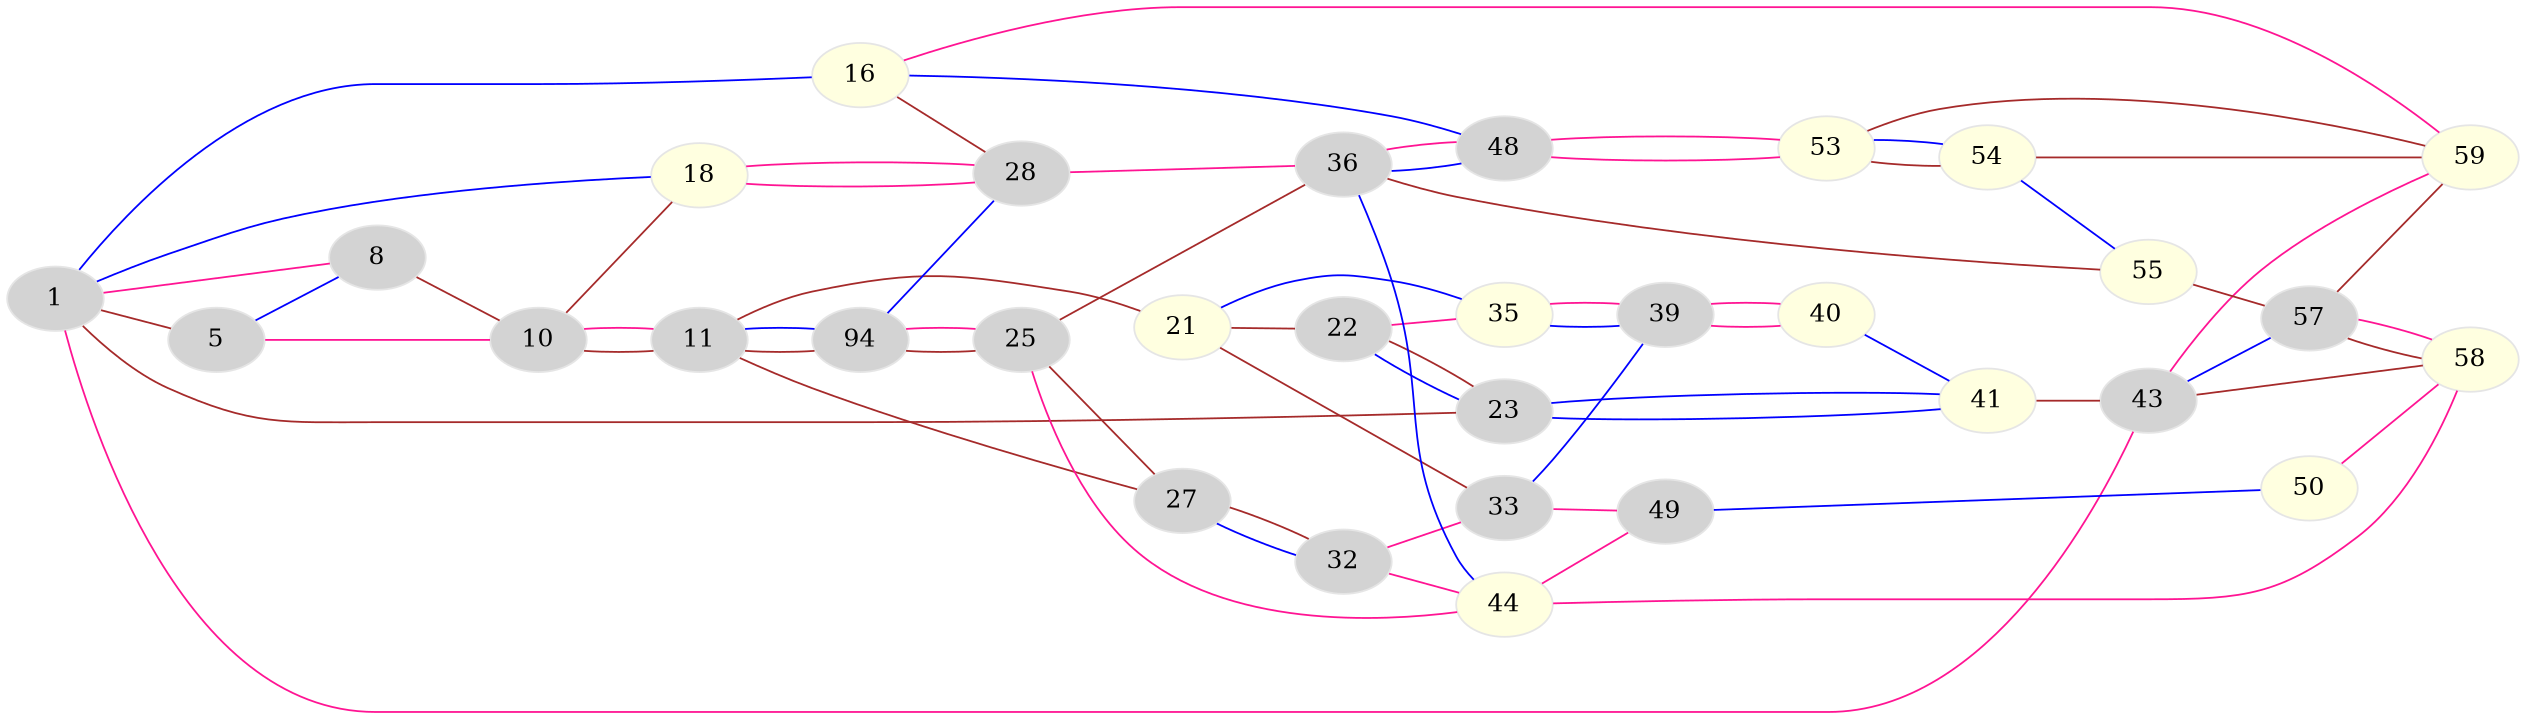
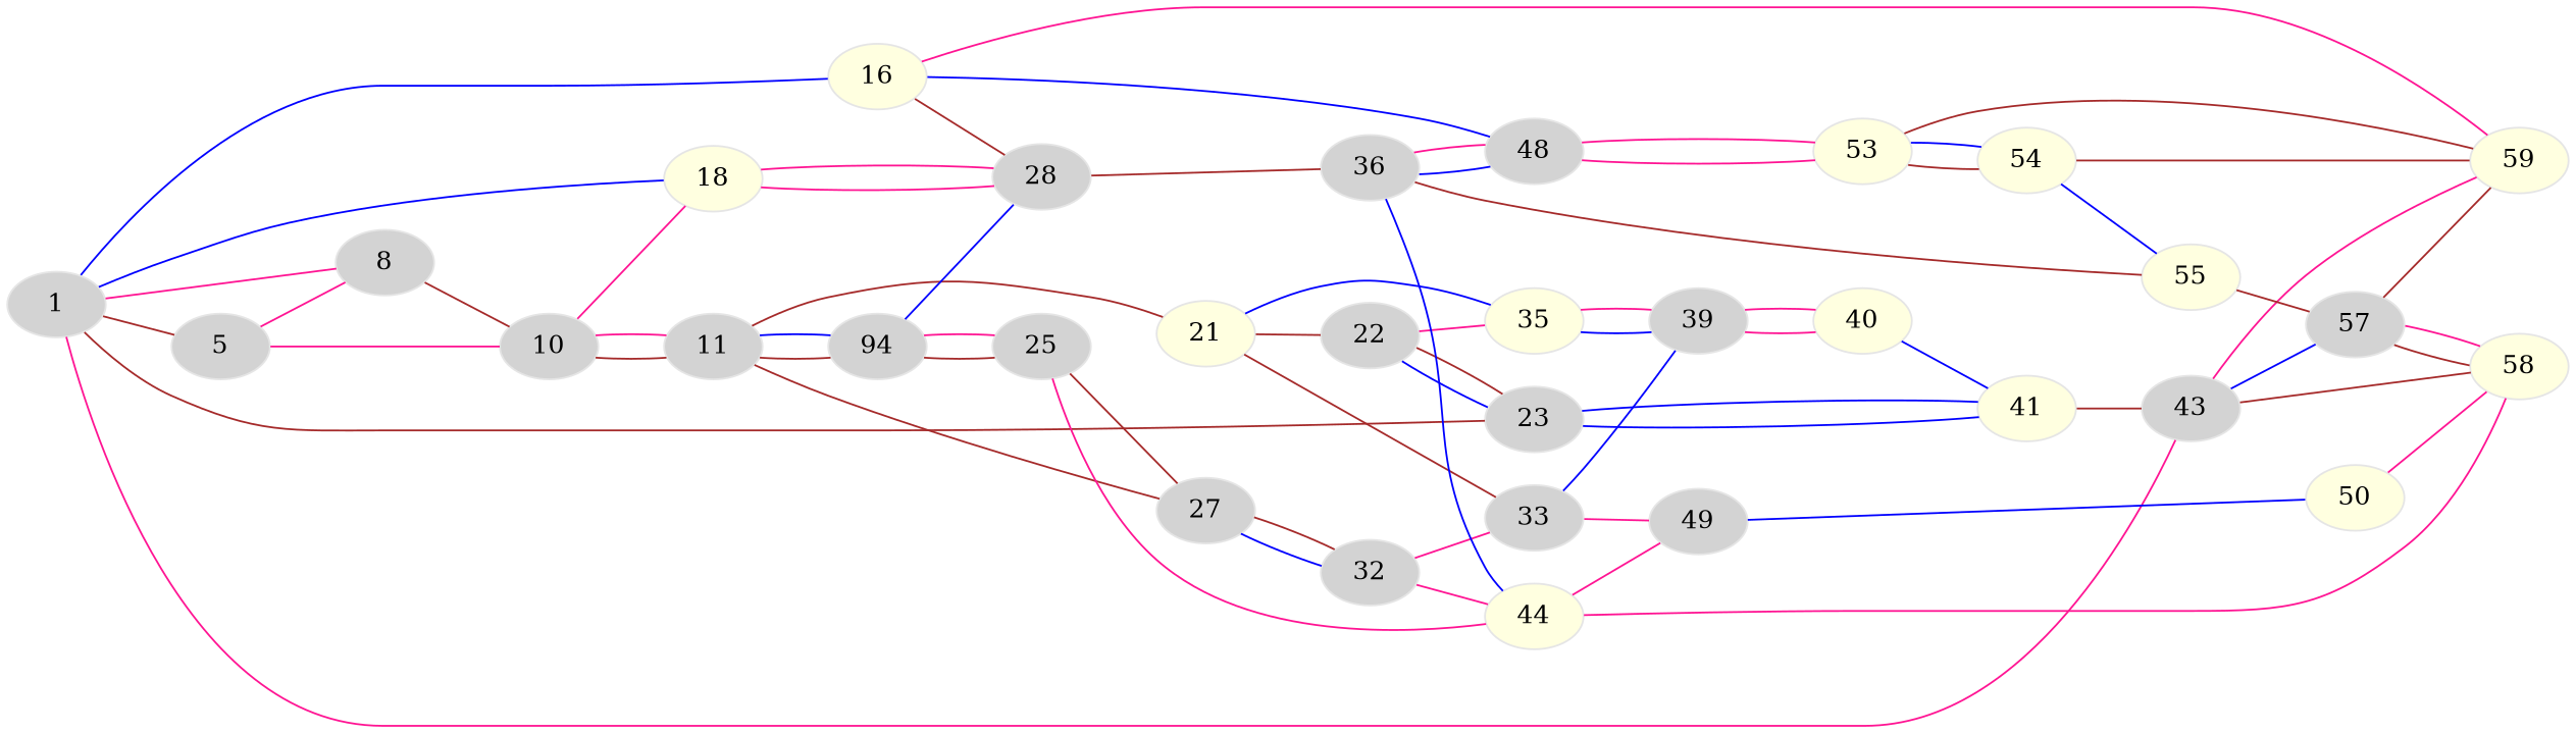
  graph {
    rankdir=LR
    node [color=gray90 fillcolor=lightgrey style=filled]
    edge [color=brown]
    1 [super="+2+7"]
    5 [super="+6"]
    8
    16 [fillcolor=lightyellow super="+30"]
    18 [fillcolor=lightyellow]
    23
    43 [super="+61+68"]
    10 [super="+17"]
    28 [super="+29"]
    48
    59 [fillcolor=lightyellow super="+60"]
    41 [fillcolor=lightyellow super="+42"]
    57 [super="+64"]
    58 [fillcolor=lightyellow super="+62"]
    11 [super="+12"]
    21 [fillcolor=lightyellow super="+34"]
    n17 [label=94]
    27
    22
    33 [super="+38"]
    35 [fillcolor=lightyellow]
    25 [super="+26"]
    32
    36 [super="+37"]
    53 [fillcolor=lightyellow]
    39
    49
    44 [fillcolor=lightyellow super="+45"]
    55 [fillcolor=lightyellow super="+56"]
    40 [fillcolor=lightyellow super="+52"]
    50 [fillcolor=lightyellow]
    54 [fillcolor=lightyellow]
    1 -- 5
    1 -- 8 [color=deeppink]
    1 -- 16 [color=blue weight=2]
    1 -- 18 [color=blue]
    1 -- 23
    1 -- 43 [color=deeppink weight=2]
-   5 -- 8 [color=blue]
+   5 -- 8 [color=deeppink]
    5 -- 10 [color=deeppink]
    8 -- 10
    16 -- 28
    16 -- 48 [color=blue]
    16 -- 59 [color=deeppink]
    18 -- 28 [color=deeppink]
    18 -- 28 [color=deeppink]
    23 -- 41 [color=blue]
    23 -- 41 [color=blue]
    43 -- 59 [color=deeppink]
    43 -- 57 [color=blue]
    43 -- 58
-   10 -- 18
+   10 -- 18 [color=deeppink]
    10 -- 11
    10 -- 11 [color=deeppink]
-   28 -- 36 [color=deeppink]
+   28 -- 36
    48 -- 53 [color=deeppink]
    48 -- 53 [color=deeppink]
    41 -- 43
    57 -- 59
    57 -- 58 [weight=2]
    57 -- 58 [color=deeppink]
    11 -- 21
    11 -- n17
    11 -- n17 [color=blue]
    11 -- 27
    21 -- 22
    21 -- 33
    21 -- 35 [color=blue]
    n17 -- 28 [color=blue]
    n17 -- 25
    n17 -- 25 [color=deeppink]
    27 -- 32 [color=blue]
    27 -- 32
    22 -- 23 [color=blue]
    22 -- 23
    22 -- 35 [color=deeppink]
    33 -- 39 [color=blue]
    33 -- 49 [color=deeppink]
    35 -- 39 [color=blue]
    35 -- 39 [color=deeppink]
    25 -- 27
-   25 -- 36
    25 -- 44 [color=deeppink]
    32 -- 33 [color=deeppink]
    32 -- 44 [color=deeppink]
    36 -- 48 [color=blue]
    36 -- 48 [color=deeppink]
    36 -- 44 [color=blue]
    36 -- 55
    53 -- 59
    53 -- 54
    53 -- 54 [color=blue]
    39 -- 40 [color=deeppink]
    39 -- 40 [color=deeppink]
    49 -- 50 [color=blue]
    44 -- 58 [color=deeppink]
    44 -- 49 [color=deeppink]
    55 -- 57 [weight=2]
    40 -- 41 [color=blue weight=2]
    50 -- 58 [color=deeppink]
    54 -- 59
    54 -- 55 [color=blue]
  }
